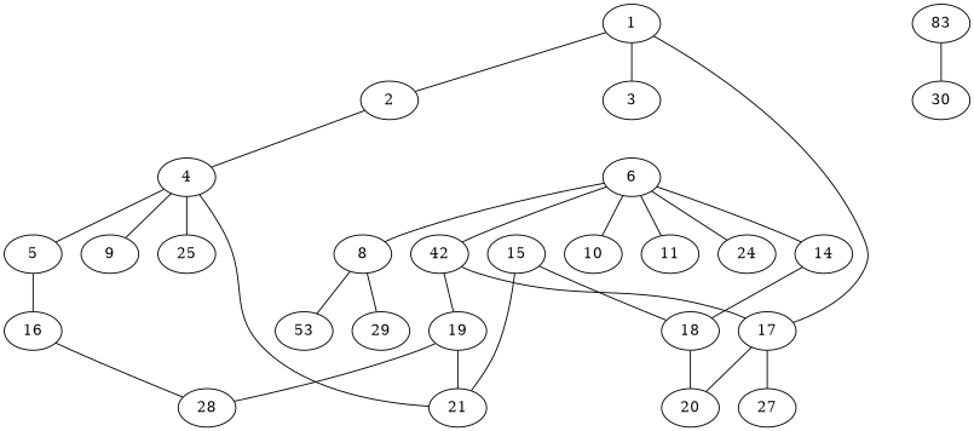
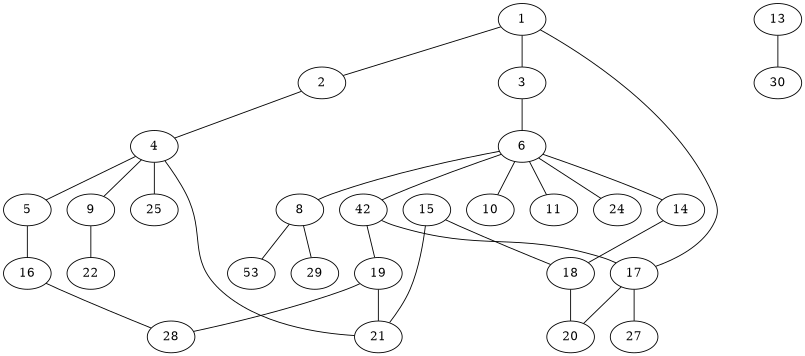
  graph {
    1
    2
    3
    17
    4
    6
    20
    27
    5
    9
    21
    25
    8
    10
    11
    n16 [label=42]
    14
    24
    16
+   22
    n21 [label=53]
    29
    19
    18
    28
-   13 [label=83]
+   13
    30
    15
    1 -- 2
    1 -- 3
    1 -- 17
    2 -- 4
+   3 -- 6
    17 -- 20
    17 -- 27
    4 -- 5
    4 -- 9
    4 -- 21
    4 -- 25
    6 -- 8
    6 -- 10
    6 -- 11
    6 -- n16
    6 -- 14
    6 -- 24
    5 -- 16
+   9 -- 22
    8 -- n21
    8 -- 29
    n16 -- 17
    n16 -- 19
    14 -- 18
    16 -- 28
    19 -- 21
    19 -- 28
    18 -- 20
    13 -- 30
    15 -- 21
    15 -- 18
  }
